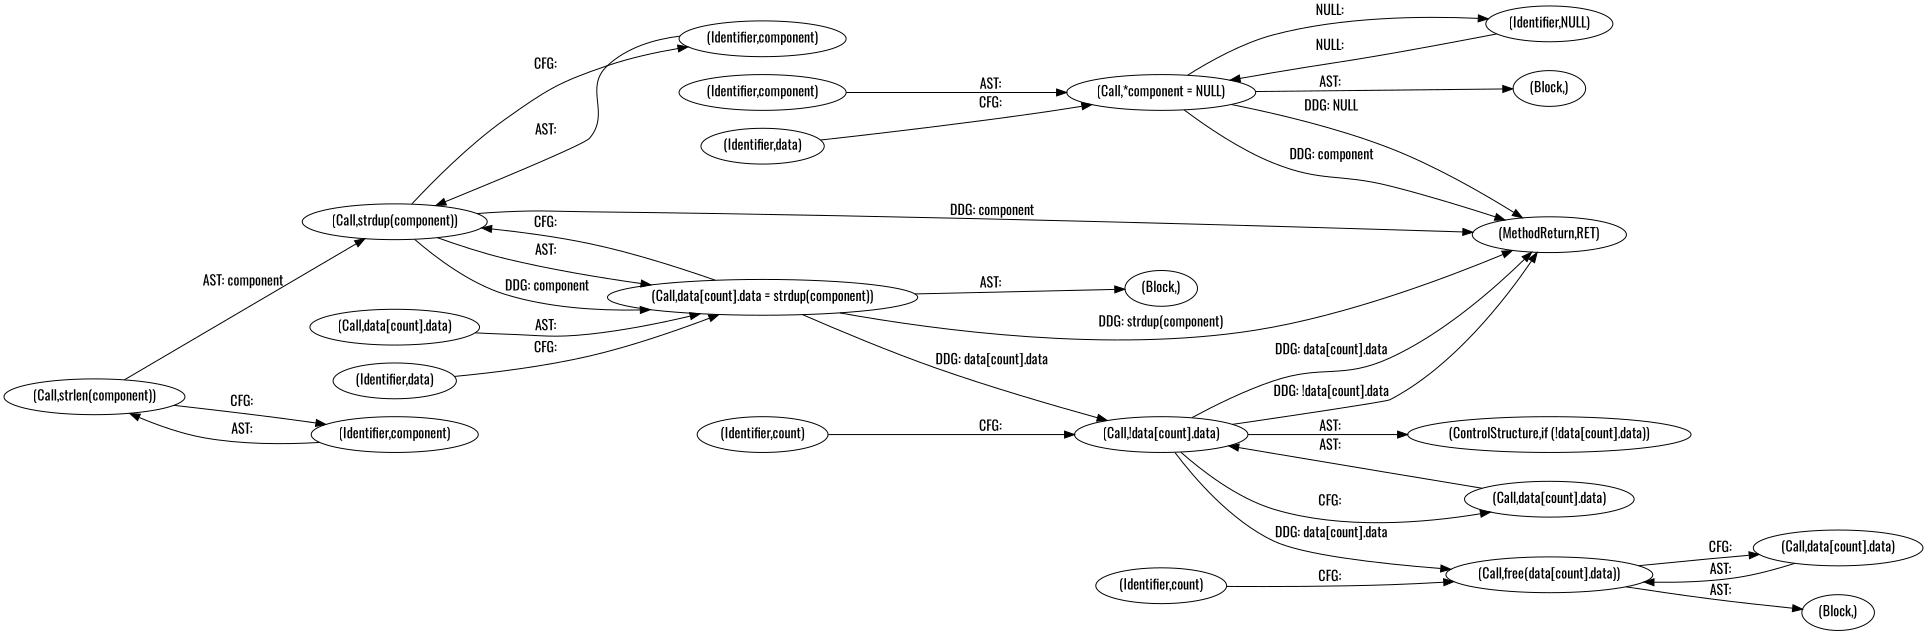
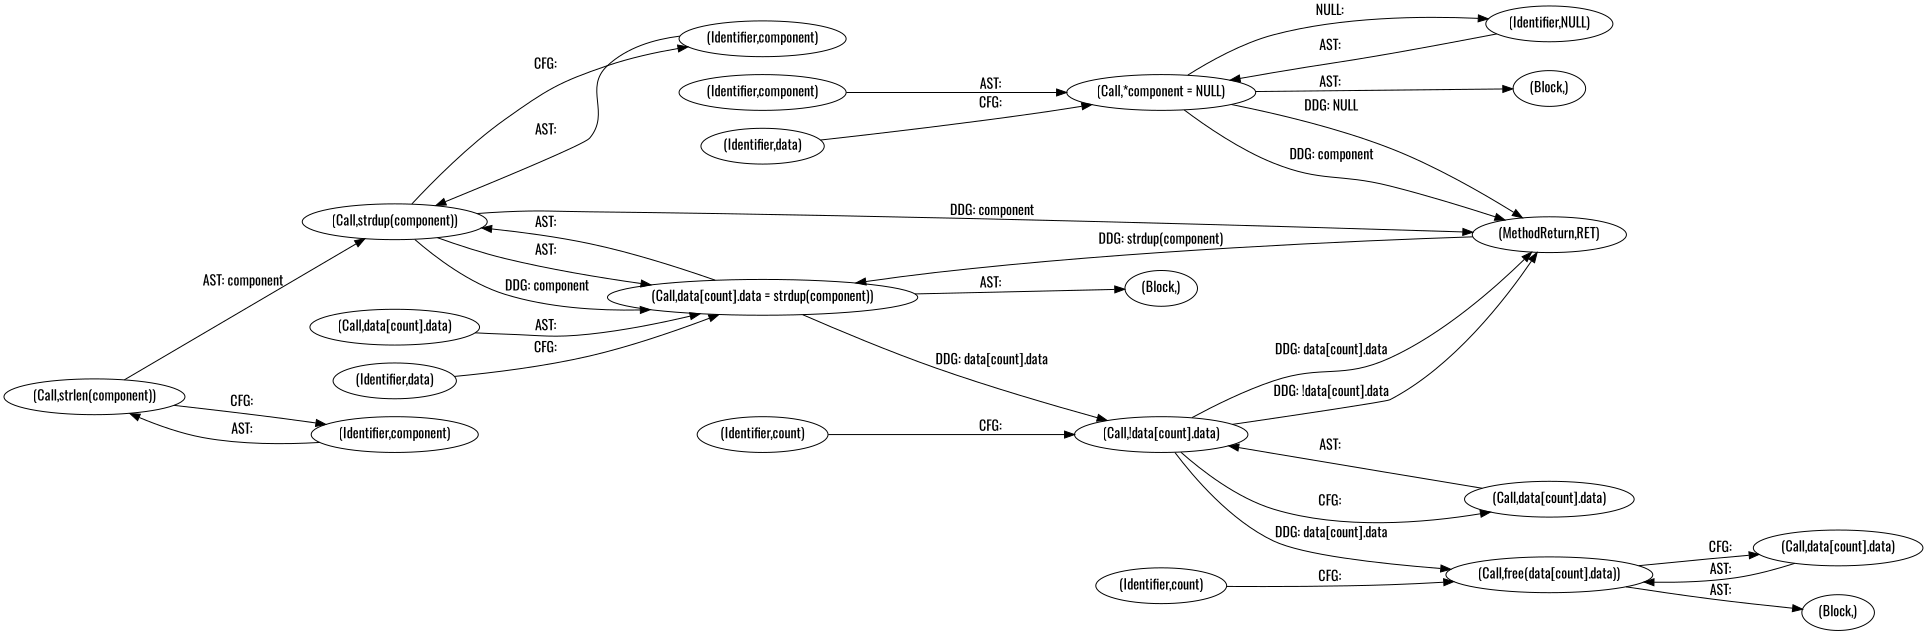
  digraph {
    fontname=Oswald
    rankdir=LR
    node [fontname=Oswald]
    edge [fontname=Oswald]
    n1 [label="(Call,strdup(component))"]
    n2 [label="(Call,data[count].data = strdup(component))"]
    n3 [label="(MethodReturn,RET)"]
    n4 [label="(Identifier,component)"]
    n5 [label="(Call,!data[count].data)"]
    n6 [label="(Block,)"]
    n7 [label="(Call,strlen(component))"]
    n8 [label="(Identifier,component)"]
    n9 [label="(Call,*component = NULL)"]
    n10 [label="(Identifier,NULL)"]
    n11 [label="(Block,)"]
    n12 [label="(Call,free(data[count].data))"]
    n13 [label="(Call,data[count].data)"]
-   n14 [label="(ControlStructure,if (!data[count].data))"]
    n15 [label="(Call,data[count].data)"]
    n16 [label="(Block,)"]
    n17 [label="(Call,data[count].data)"]
    n18 [label="(Identifier,count)"]
    n19 [label="(Identifier,component)"]
    n20 [label="(Identifier,data)"]
    n21 [label="(Identifier,data)"]
    n22 [label="(Identifier,count)"]
    n1 -> n2 [label="AST: "]
    n1 -> n2 [label="DDG: component"]
    n1 -> n3 [label="DDG: component"]
    n1 -> n4 [label="CFG: "]
-   n2 -> n1 [label="CFG: "]
-   n2 -> n3 [label="DDG: strdup(component)"]
+   n2 -> n1 [label="AST: "]
+   n3 -> n2 [label="DDG: strdup(component)"]
    n2 -> n5 [label="DDG: data[count].data"]
    n2 -> n6 [label="AST: "]
    n4 -> n1 [label="AST: "]
    n5 -> n3 [label="DDG: data[count].data"]
    n5 -> n3 [label="DDG: !data[count].data"]
    n5 -> n12 [label="DDG: data[count].data"]
    n5 -> n13 [label="CFG: "]
-   n5 -> n14 [label="AST: "]
    n7 -> n1 [label="AST: component"]
    n7 -> n8 [label="CFG: "]
    n8 -> n7 [label="AST: "]
    n9 -> n3 [label="DDG: component"]
    n9 -> n3 [label="DDG: NULL"]
    n9 -> n10 [label="NULL: "]
    n9 -> n11 [label="AST: "]
-   n10 -> n9 [label="NULL: "]
+   n10 -> n9 [label="AST: "]
    n12 -> n15 [label="CFG: "]
    n12 -> n16 [label="AST: "]
    n13 -> n5 [label="AST: "]
    n15 -> n12 [label="AST: "]
    n17 -> n2 [label="AST: "]
    n18 -> n5 [label="CFG: "]
    n19 -> n9 [label="AST: "]
    n20 -> n2 [label="CFG: "]
    n21 -> n9 [label="CFG: "]
    n22 -> n12 [label="CFG: "]
  }
